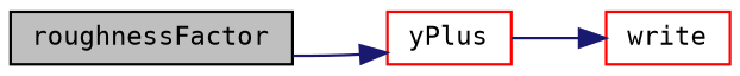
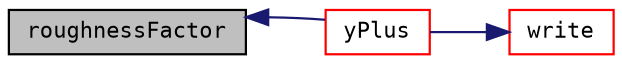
  digraph {
    fontname="DejaVu Sans Mono"
    rankdir=LR
    node [color=red fontname="DejaVu Sans Mono" fontsize=10 shape=record]
    edge [color=midnightblue fontname="DejaVu Sans Mono" fontsize=10 labelfontname=Helvetica labelfontsize=10 style=solid]
    n1 [color=black fillcolor=grey75 fontcolor=black height=0.2 label=roughnessFactor style=filled width=0.4]
    n2 [height=0.2 label=yPlus width=0.4]
    n3 [height=0.2 label=write width=0.4]
-   n1 -> n2
+   n2 -> n1
    n2 -> n3
  }
